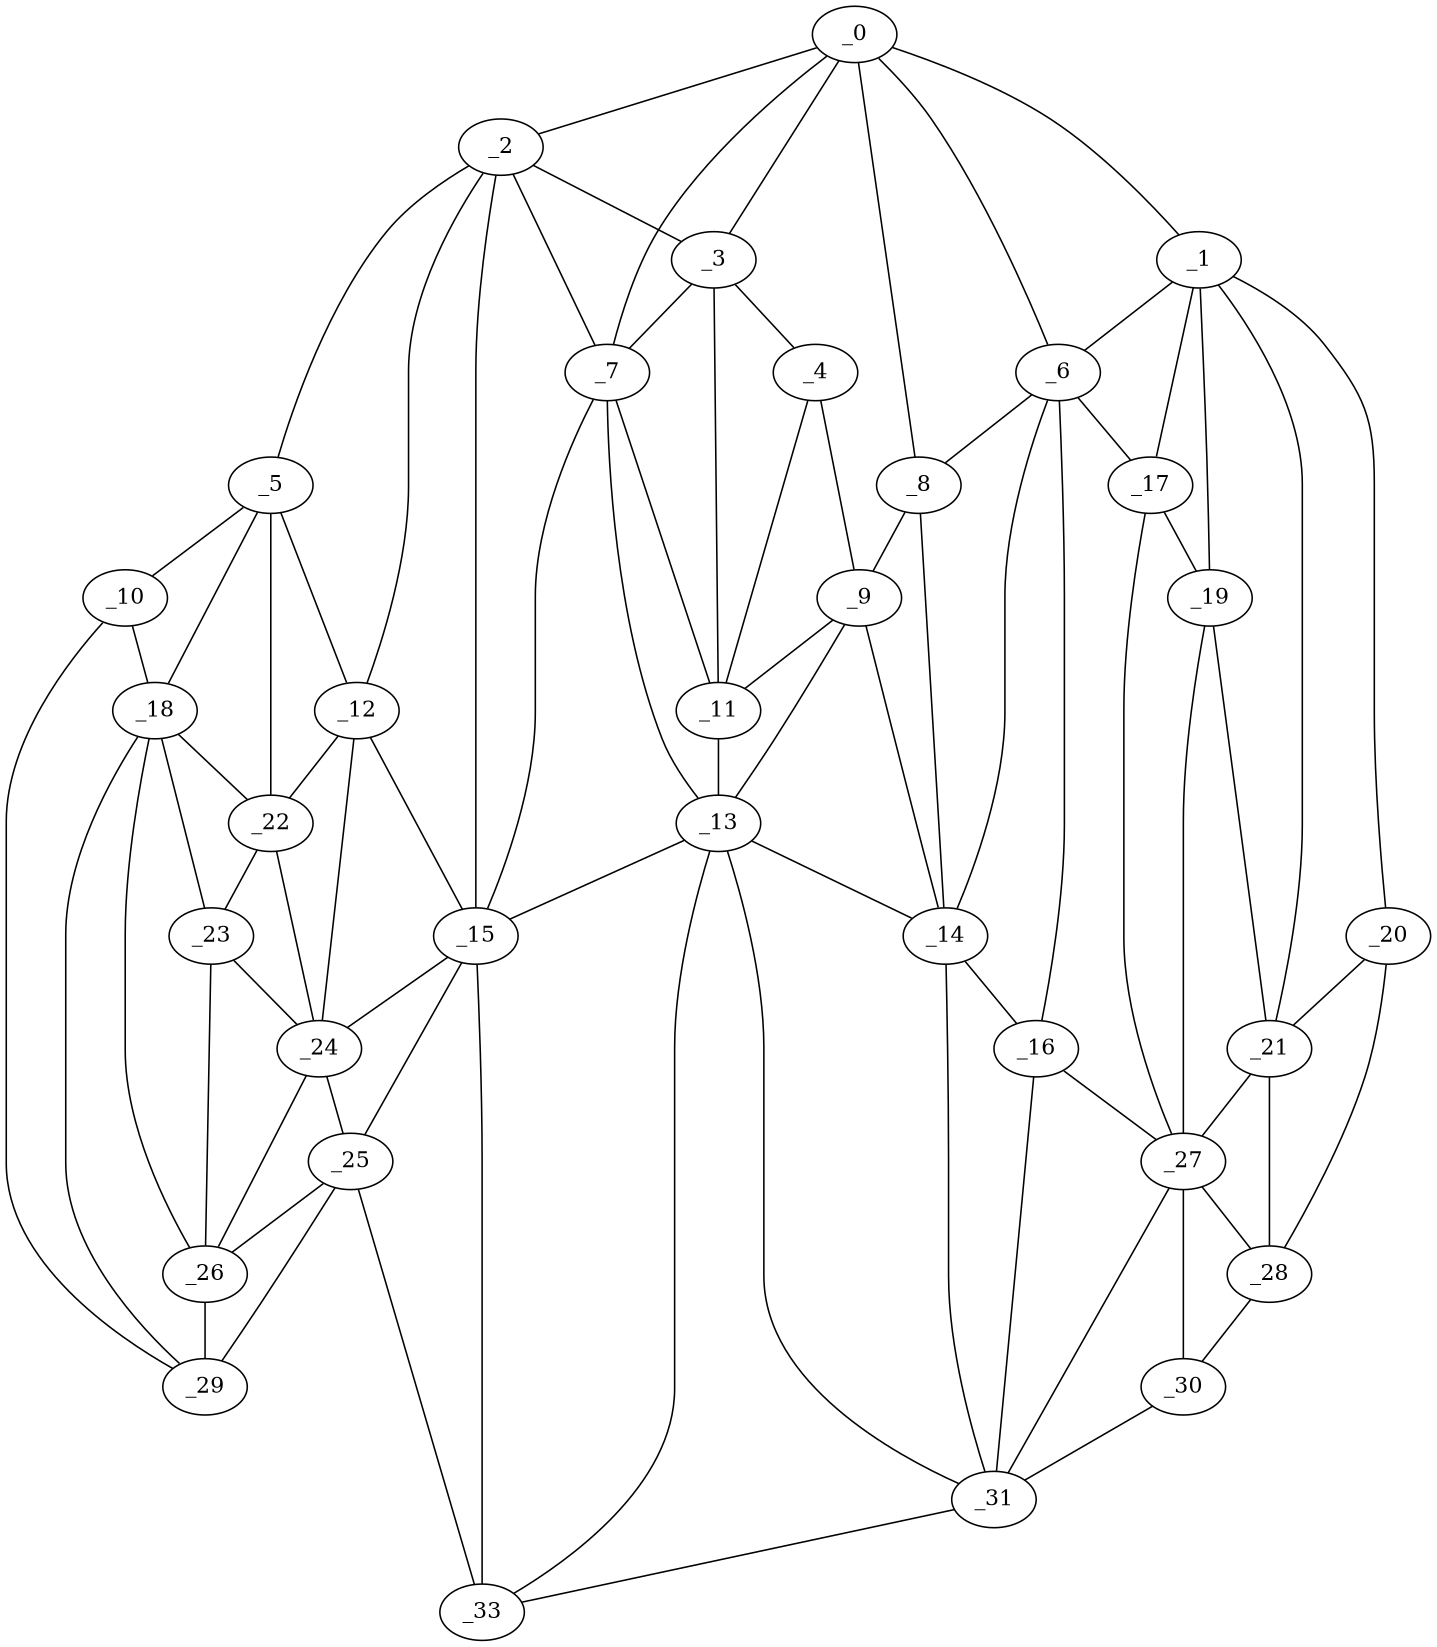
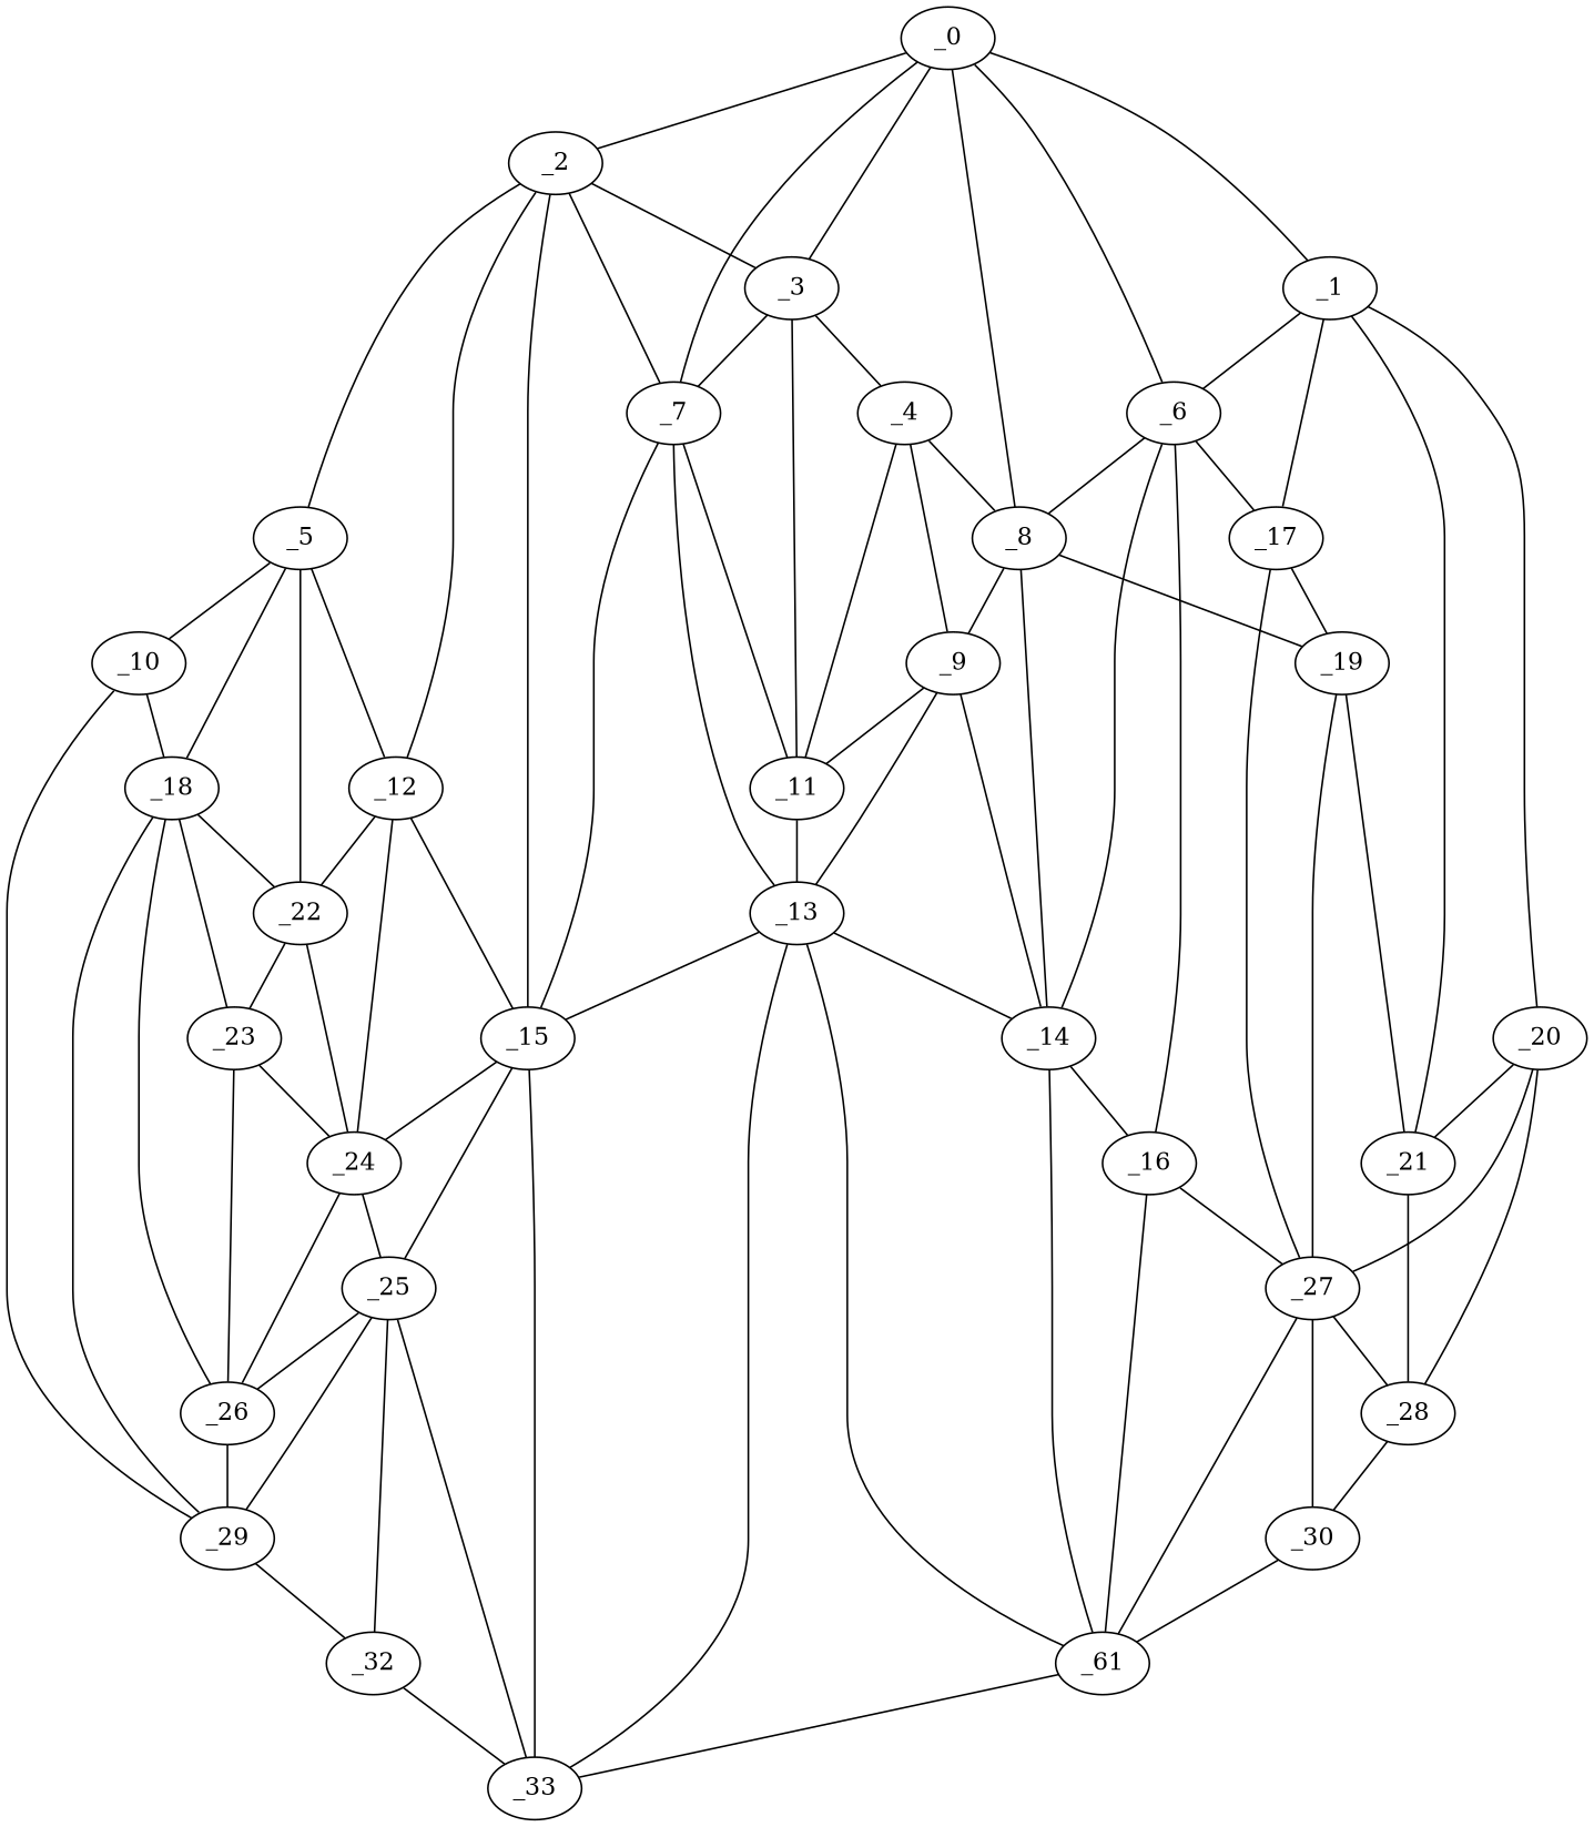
  graph {
    node [x=59 y=70]
    edge [valence=2]
    _0 [x=35]
    _1 [x=35 y=89]
    _2 [x=37 y=44]
    _3 [x=37 y=55]
    _6 [x=42 y=83]
    _8 [x=44]
    _7 [x=44 y=51]
    _17 [x=57 y=90]
    _19 [y=97]
    _20 [y=125]
    _21 [x=62 y=109]
    _5 [x=42 y=7]
    _12 [x=53 y=32]
    _15 [x=56 y=42]
    _4 [x=39 y=64]
    _11 [x=48 y=60]
    _9 [x=46 y=64]
    _14 [x=55 y=71]
    _16 [x=57 y=83]
    _27 [x=89 y=92]
    _28 [x=90 y=120]
    _10 [x=48 y=3]
    _18 [y=5]
    _22 [x=66 y=18]
    _13 [x=55 y=61]
    _24 [x=73 y=27]
    _33 [x=98 y=53]
    _25 [x=80 y=27]
-   _31 [x=97 y=71]
+   _31 [x=97 y=71 label=_61]
    _30 [x=95 y=86]
    _29 [x=93 y=11]
    _23 [x=68 y=11]
    _26 [x=84 y=10]
+   _32 [x=98 y=35]
    _0 -- _1 [valence=1]
    _0 -- _2 [valence=1]
    _0 -- _3 [valence=1]
    _0 -- _6 [valence=1]
    _0 -- _8
    _0 -- _7 [valence=1]
    _1 -- _6
    _1 -- _17
-   _1 -- _19 [valence=1]
+   _8 -- _19 [valence=1]
    _1 -- _20 [valence=1]
    _1 -- _21
    _2 -- _3
    _2 -- _7
    _2 -- _5 [valence=1]
    _2 -- _12
    _2 -- _15
    _3 -- _7 [valence=1]
    _3 -- _4
    _3 -- _11 [valence=1]
    _6 -- _8
    _6 -- _17 [valence=1]
    _6 -- _14
    _6 -- _16
    _8 -- _9 [valence=1]
    _8 -- _14
    _7 -- _15
    _7 -- _11
    _7 -- _13
    _17 -- _19
    _17 -- _27
    _19 -- _21 [valence=1]
    _19 -- _27
    _20 -- _21 [valence=1]
    _20 -- _28 [valence=1]
-   _21 -- _27
+   _20 -- _27
    _21 -- _28 [valence=1]
    _5 -- _12 [valence=1]
    _5 -- _10 [valence=1]
    _5 -- _18 [valence=1]
    _5 -- _22
    _12 -- _15
    _12 -- _22 [valence=1]
    _12 -- _24 [valence=1]
    _15 -- _24 [valence=1]
    _15 -- _33
    _15 -- _25
+   _4 -- _8
    _4 -- _11
    _4 -- _9
    _11 -- _13
    _9 -- _11
    _9 -- _14
    _9 -- _13
    _14 -- _16
    _14 -- _31
    _16 -- _27
    _16 -- _31 [valence=1]
    _27 -- _28 [valence=1]
    _27 -- _31
    _27 -- _30
    _28 -- _30 [valence=1]
    _10 -- _18
    _10 -- _29 [valence=1]
    _18 -- _22
    _18 -- _29
    _18 -- _23 [valence=1]
    _18 -- _26
    _22 -- _24
    _22 -- _23
    _13 -- _15
    _13 -- _14
    _13 -- _33
    _13 -- _31 [valence=1]
    _24 -- _25 [valence=1]
    _24 -- _26
    _25 -- _33
    _25 -- _29 [valence=1]
    _25 -- _26
+   _25 -- _32
    _31 -- _33 [valence=1]
    _30 -- _31 [valence=1]
+   _29 -- _32 [valence=1]
    _23 -- _24 [valence=1]
    _23 -- _26
    _26 -- _29 [valence=1]
+   _32 -- _33 [valence=1]
  }
